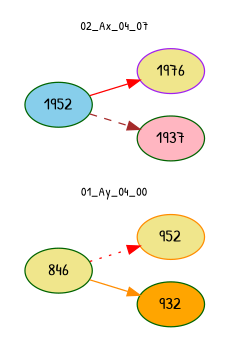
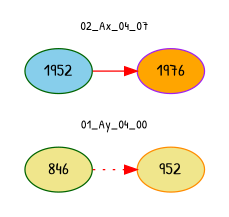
  digraph {
    fontname="Patrick Hand"
    rankdir=LR
    node [color=darkgreen fillcolor=khaki fontname="Patrick Hand" style=filled]
    edge [color=red fontname="Patrick Hand" style=solid]
    n1 [label=846]
-   n2 [fillcolor=orange label=932]
    n3 [color=darkorange label=952]
    n4 [fillcolor=skyblue label=1952]
-   n5 [fillcolor=lightpink label=1937]
-   n6 [color=purple label=1976]
+   n6 [color=purple fillcolor=orange label=1976]
    subgraph cluster_1 {
      color=white
      fontsize=10
      label="01_Ay_04_00"
      n1
-     n2
      n3
    }
    subgraph cluster_2 {
      color=white
      fontsize=10
      label="02_Ax_04_07"
      n4
-     n5
      n6
    }
-   n1 -> n2 [color=darkorange]
    n1 -> n3 [style=dotted]
-   n4 -> n5 [color=brown style=dashed]
    n4 -> n6
  }
